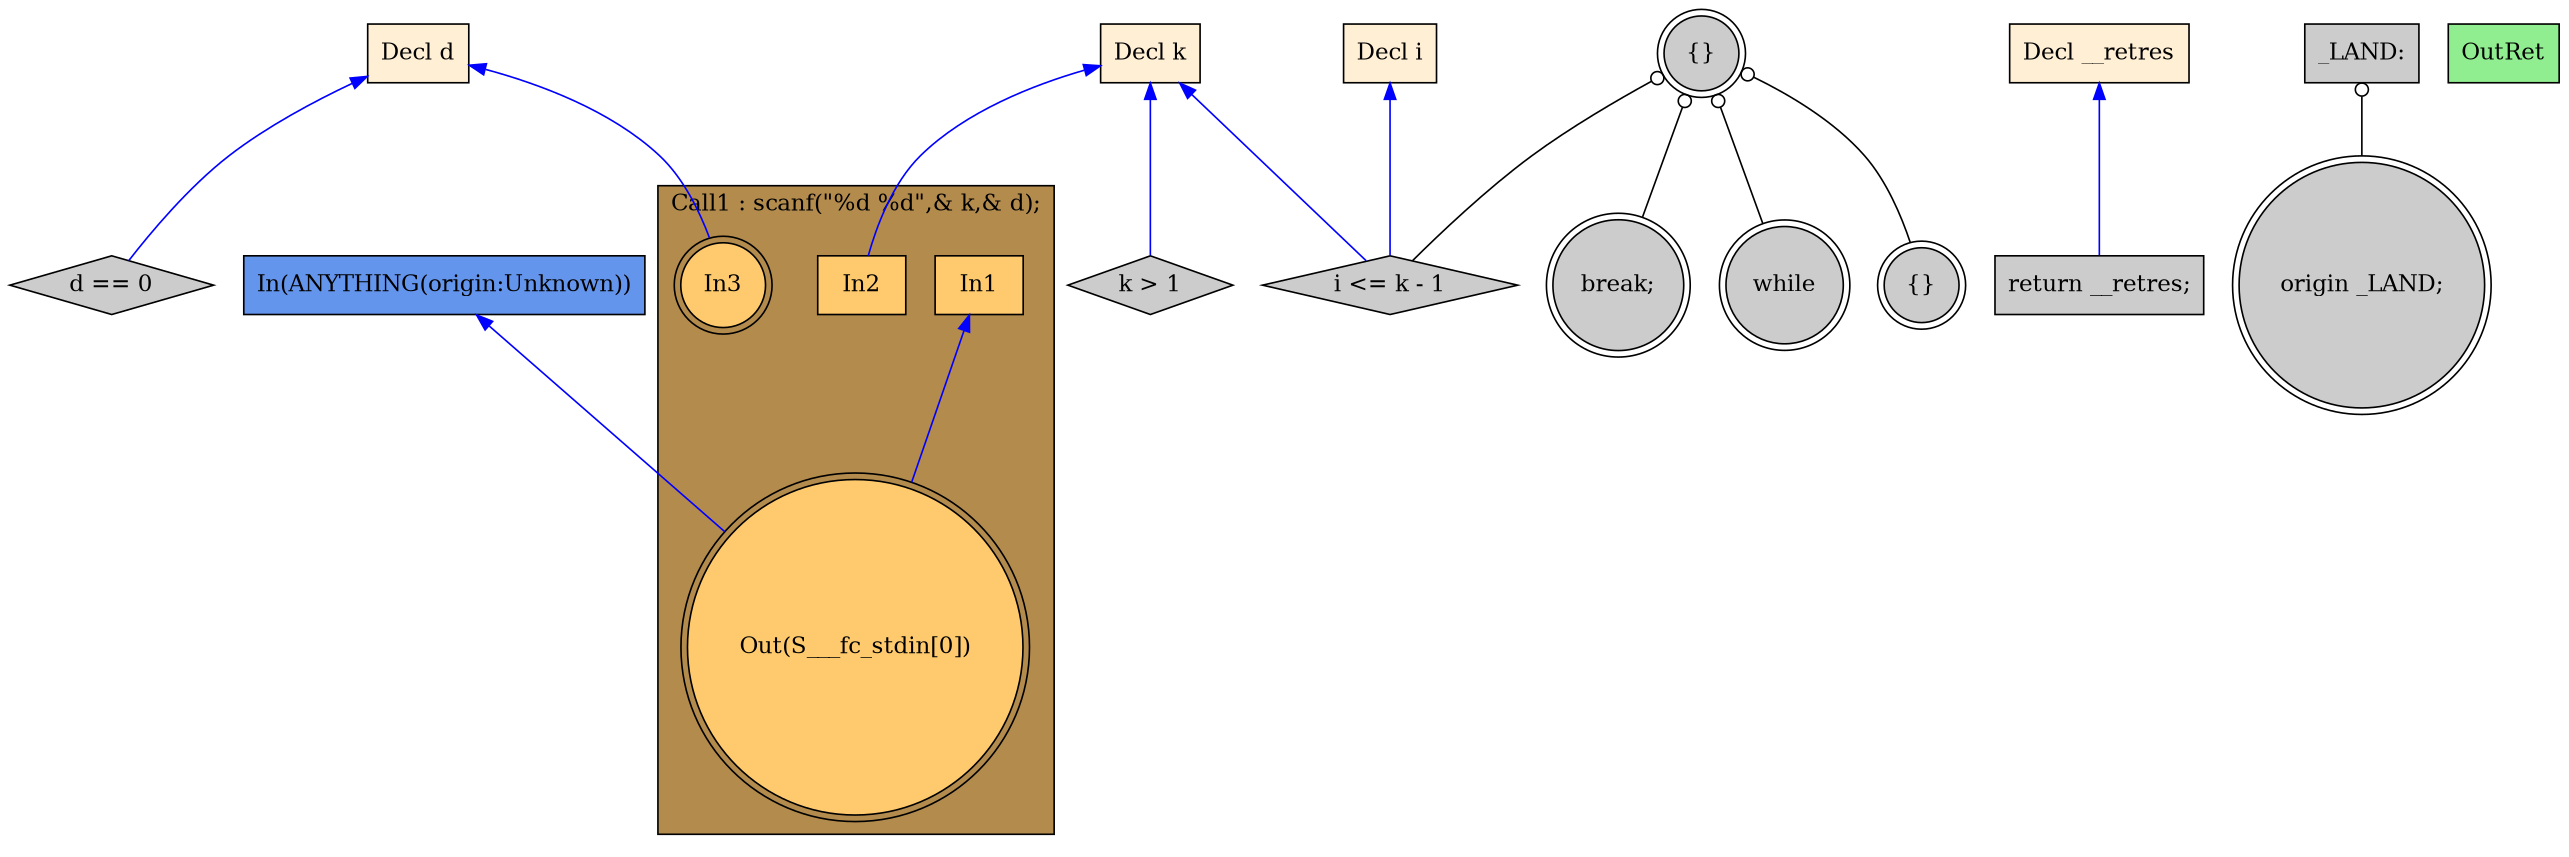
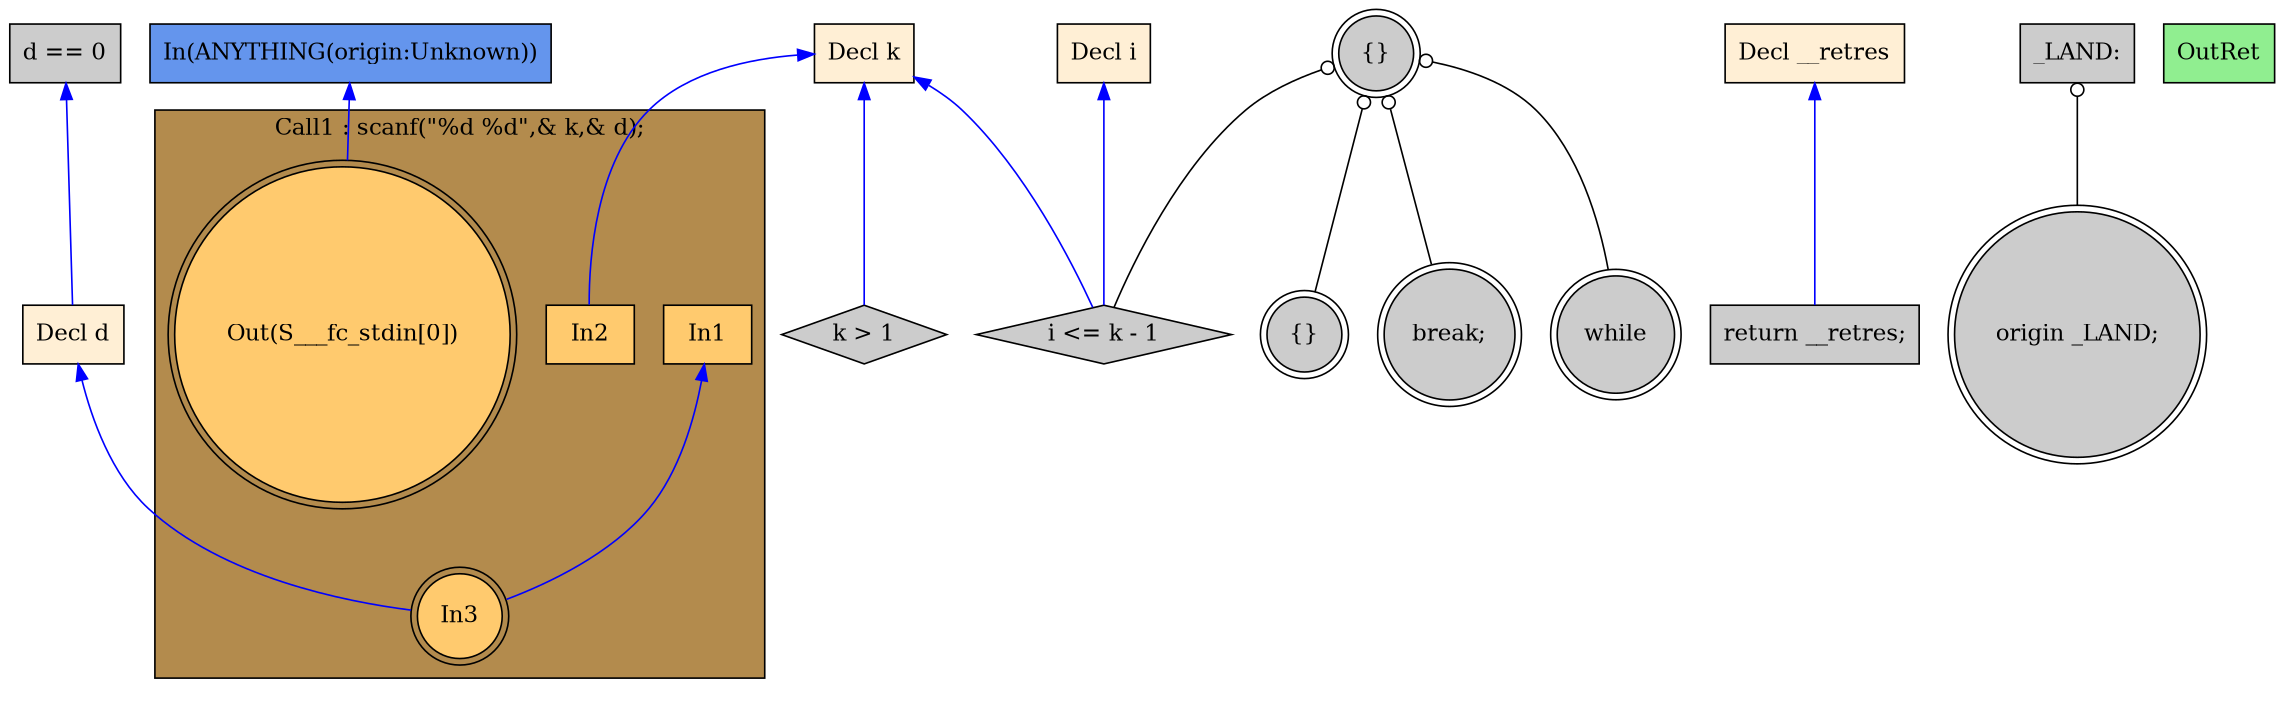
  digraph {
    rankdir=TB
    node [fillcolor="#CCCCCC" shape=box style=filled]
    edge [color="#0000FF" dir=back]
    n1 [fillcolor="#FFCA6E" label=In1]
    n2 [fillcolor="#FFCA6E" label=In2]
    n3 [fillcolor="#FFCA6E" label=In3 shape=doublecircle]
    n4 [fillcolor="#FFCA6E" label="Out(S___fc_stdin[0])" shape=doublecircle]
    n5 [fillcolor="#FFEFD5" label="Decl k"]
    n6 [label="k > 1" shape=diamond]
    n7 [label="i <= k - 1" shape=diamond]
    n8 [fillcolor="#FFEFD5" label="Decl d"]
-   n9 [label="d == 0" shape=diamond]
+   n9 [label="d == 0"]
    n10 [fillcolor="#FFEFD5" label="Decl i"]
    n11 [fillcolor="#FFEFD5" label="Decl __retres"]
    n12 [label="return __retres;"]
    n13 [label="origin _LAND;" shape=doublecircle]
    n14 [label="_LAND:"]
    n15 [label="{}" shape=doublecircle]
    n16 [label=while shape=doublecircle]
    n17 [label="{}" shape=doublecircle]
    n18 [label="break;" shape=doublecircle]
    n19 [fillcolor="#90EE90" label=OutRet]
    n20 [fillcolor="#6495ED" label="In(ANYTHING(origin:Unknown))"]
    subgraph cluster_1 {
      fillcolor="#B38B4D"
      label="Call1 : scanf(\"%d %d\",& k,& d);"
      style=filled
      n1
      n2
      n3
      n4
    }
-   n1 -> n4
+   n1 -> n3
    n5 -> n2
    n5 -> n6
    n5 -> n7
    n8 -> n3
-   n8 -> n9
+   n9 -> n8
    n10 -> n7
    n11 -> n12
    n14 -> n13 [arrowtail=odot color="#000000"]
    n15 -> n7 [arrowtail=odot color="#000000"]
    n15 -> n16 [arrowtail=odot color="#000000"]
    n15 -> n17 [arrowtail=odot color="#000000"]
    n15 -> n18 [arrowtail=odot color="#000000"]
    n20 -> n4
  }
